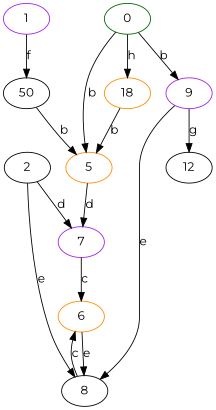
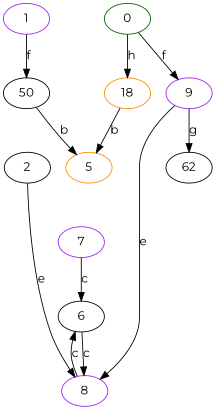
  strict digraph {
    fontname=Montserrat
    node [color=black fontname=Montserrat]
    edge [fontname=Montserrat]
    7 [color=purple]
    2
-   8
-   6 [color=darkorange]
+   8 [color=purple]
+   6
    0 [color=darkgreen]
    5 [color=darkorange]
    9 [color=purple]
    n8 [color=darkorange label=18]
-   12
+   12 [label=62]
    1 [color=purple]
    n11 [label=50]
    7 -> 6 [label=c]
-   2 -> 7 [label=d]
    2 -> 8 [label=e]
    8 -> 6 [label=c]
-   6 -> 8 [label=e]
-   0 -> 5 [label=b]
-   0 -> 9 [label=b]
+   6 -> 8 [label=c]
+   0 -> 9 [label=f]
    0 -> n8 [label=h]
-   5 -> 7 [label=d]
    9 -> 8 [label=e]
    9 -> 12 [label=g]
    n8 -> 5 [label=b]
    1 -> n11 [label=f]
    n11 -> 5 [label=b]
  }
